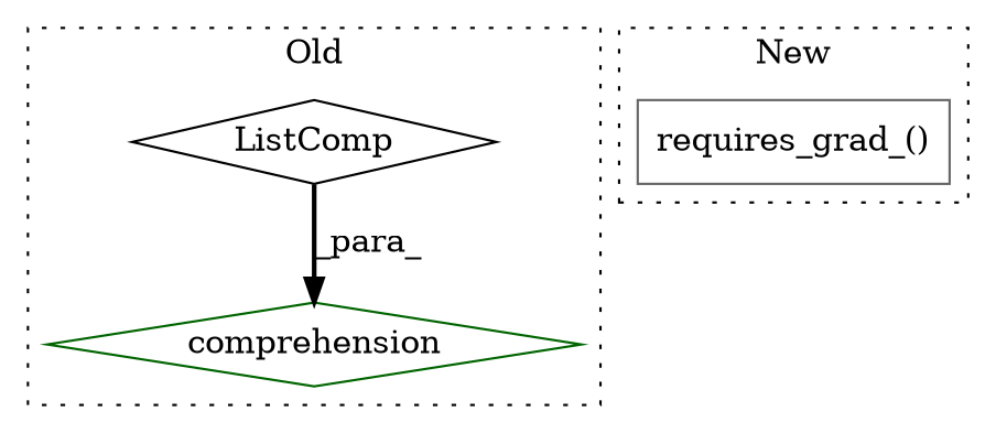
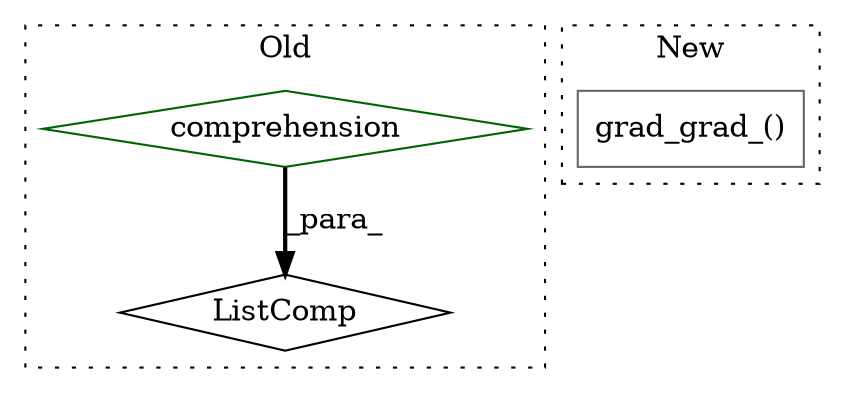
  digraph {
    node [shape=diamond]
    n1 [a=106 l=30 label=ListComp s=5136 color=black]
    n2 [a=45 l=3 label=comprehension s=5155 color=darkgreen]
-   n3 [a=75 l=33 label="requires_grad_()" s=4789 shape=box color=gray40]
+   n3 [a=75 l=33 label="grad_grad_()" s=4789 shape=box color=gray40]
    subgraph cluster_1 {
      label=Old
      style=dotted
      n1
      n2
    }
    subgraph cluster_2 {
      label=New
      style=dotted
      n3
    }
-   n1 -> n2 [label=_para_ style=bold]
+   n2 -> n1 [label=_para_ style=bold]
  }
